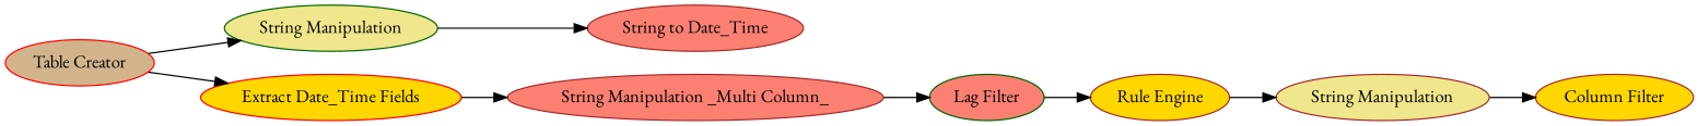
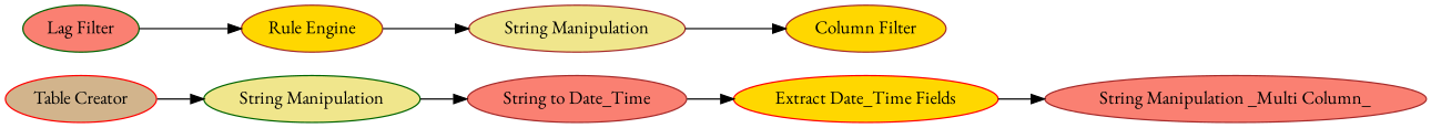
  digraph {
    fontname="EB Garamond"
    rankdir=LR
    node [color=brown fillcolor=salmon fontname="EB Garamond" style=filled]
    edge [fontname="EB Garamond"]
    n1 [color=red fillcolor=tan label="Table Creator"]
    n2 [color=darkgreen fillcolor=khaki label="String Manipulation"]
    n3 [label="String to Date_Time"]
    n4 [color=red fillcolor=gold label="Extract Date_Time Fields"]
    n5 [label="String Manipulation _Multi Column_"]
    n6 [color=darkgreen label="Lag Filter"]
    n7 [fillcolor=gold label="Rule Engine"]
    n8 [fillcolor=khaki label="String Manipulation"]
    n9 [fillcolor=gold label="Column Filter"]
    n1 -> n2
    n2 -> n3
-   n1 -> n4
+   n3 -> n4
    n4 -> n5
-   n5 -> n6
    n6 -> n7
    n7 -> n8
    n8 -> n9
  }
